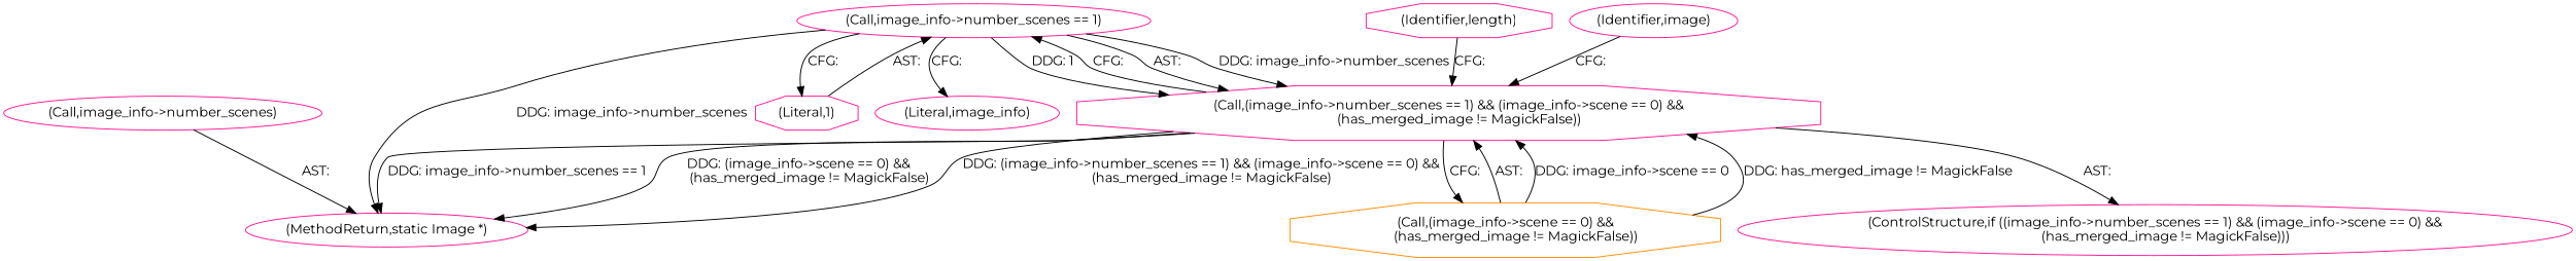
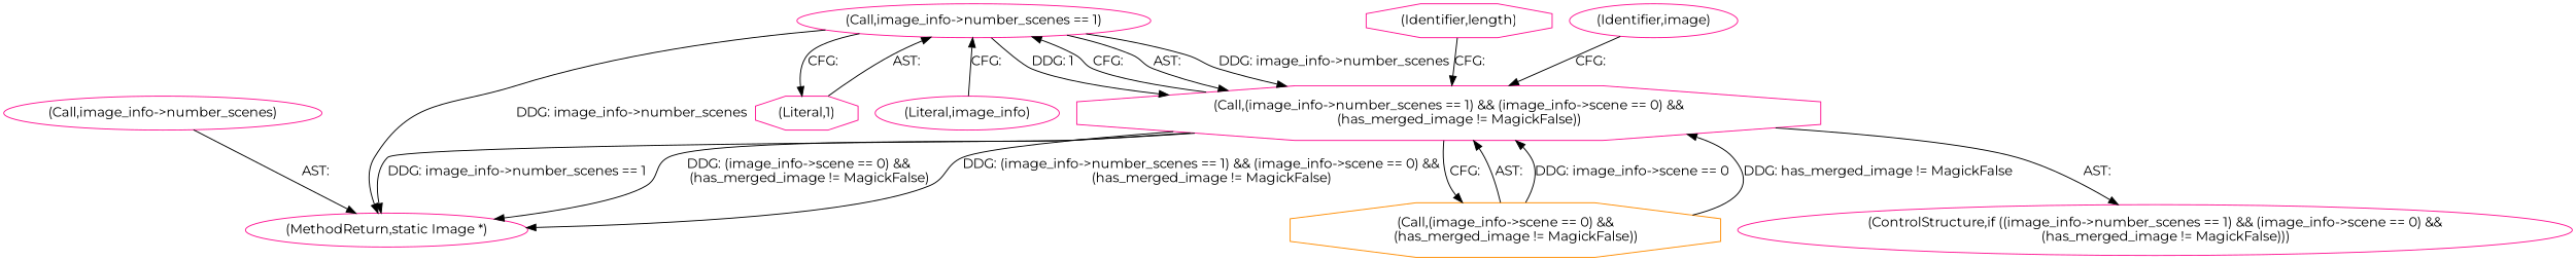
  digraph {
    fontname=Montserrat
    node [color=deeppink fontname=Montserrat shape=ellipse]
    edge [fontname=Montserrat]
    n1 [label="(Call,image_info->number_scenes == 1)"]
    n2 [label="(Call,(image_info->number_scenes == 1) && (image_info->scene == 0) &&\n      (has_merged_image != MagickFalse))" shape=octagon]
    n3 [label="(Literal,1)" shape=octagon]
    n4 [label="(MethodReturn,static Image *)"]
    n5 [color=darkorange label="(Call,(image_info->scene == 0) &&\n      (has_merged_image != MagickFalse))" shape=octagon]
    n6 [label="(ControlStructure,if ((image_info->number_scenes == 1) && (image_info->scene == 0) &&\n      (has_merged_image != MagickFalse)))"]
    n7 [label="(Call,image_info->number_scenes)"]
    n8 [label="(Identifier,length)" shape=octagon]
    n9 [label="(Literal,image_info)"]
    n10 [label="(Identifier,image)"]
    n1 -> n2 [label="AST: "]
    n1 -> n2 [label="DDG: image_info->number_scenes"]
    n1 -> n2 [label="DDG: 1"]
    n1 -> n3 [label="CFG: "]
    n1 -> n4 [label="DDG: image_info->number_scenes"]
    n2 -> n1 [label="CFG: "]
    n2 -> n4 [label="DDG: image_info->number_scenes == 1"]
    n2 -> n4 [label="DDG: (image_info->scene == 0) &&\n      (has_merged_image != MagickFalse)"]
    n2 -> n4 [label="DDG: (image_info->number_scenes == 1) && (image_info->scene == 0) &&\n      (has_merged_image != MagickFalse)"]
    n2 -> n5 [label="CFG: "]
    n2 -> n6 [label="AST: "]
    n3 -> n1 [label="AST: "]
    n5 -> n2 [label="AST: "]
    n5 -> n2 [label="DDG: image_info->scene == 0"]
    n5 -> n2 [label="DDG: has_merged_image != MagickFalse"]
    n7 -> n4 [label="AST: "]
    n8 -> n2 [label="CFG: "]
-   n1 -> n9 [label="CFG: "]
+   n9 -> n1 [label="CFG: "]
    n10 -> n2 [label="CFG: "]
  }
